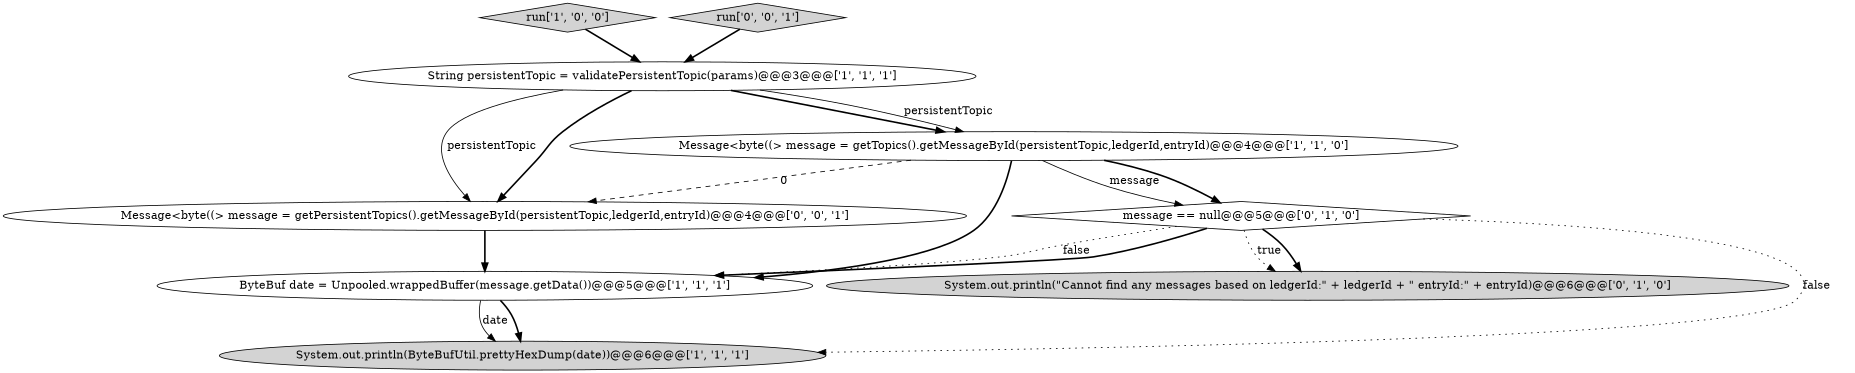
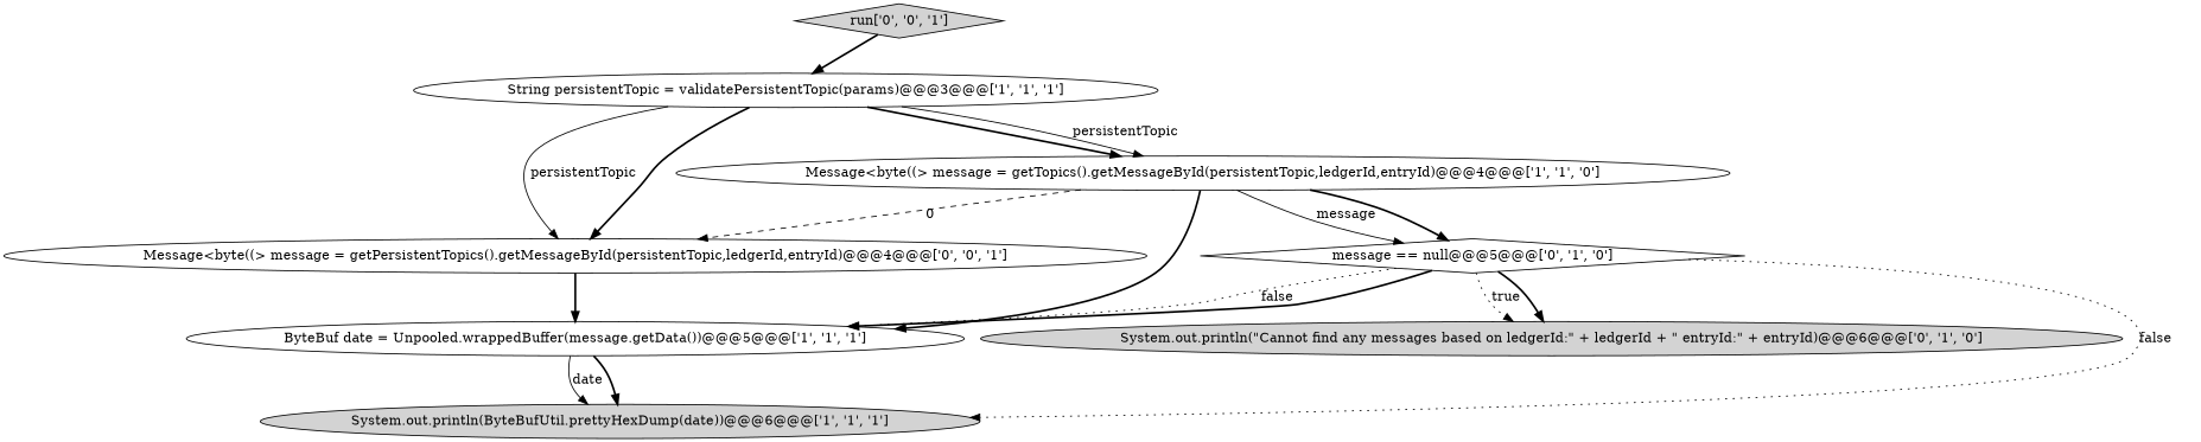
  digraph {
    node [fillcolor=white shape=ellipse style=filled]
    edge [style=bold]
    n1 [label="Message<byte((> message = getTopics().getMessageById(persistentTopic,ledgerId,entryId)@@@4@@@['1', '1', '0']"]
    n2 [label="Message<byte((> message = getPersistentTopics().getMessageById(persistentTopic,ledgerId,entryId)@@@4@@@['0', '0', '1']"]
    n3 [label="ByteBuf date = Unpooled.wrappedBuffer(message.getData())@@@5@@@['1', '1', '1']"]
    n4 [label="message == null@@@5@@@['0', '1', '0']" shape=diamond]
    n5 [fillcolor=lightgray label="System.out.println(ByteBufUtil.prettyHexDump(date))@@@6@@@['1', '1', '1']"]
    n6 [fillcolor=lightgray label="System.out.println(\"Cannot find any messages based on ledgerId:\" + ledgerId + \" entryId:\" + entryId)@@@6@@@['0', '1', '0']"]
-   n7 [fillcolor=lightgray label="run['1', '0', '0']" shape=diamond]
    n8 [label="String persistentTopic = validatePersistentTopic(params)@@@3@@@['1', '1', '1']"]
    n9 [fillcolor=lightgray label="run['0', '0', '1']" shape=diamond]
    n1 -> n2 [label=0 style=dashed]
    n1 -> n3
    n1 -> n4 [label=message style=solid]
    n1 -> n4
    n2 -> n3
    n3 -> n5
    n3 -> n5 [label=date style=solid]
    n4 -> n3
    n4 -> n3 [label=false style=dotted]
    n4 -> n5 [label=false style=dotted]
    n4 -> n6 [label=true style=dotted]
    n4 -> n6
-   n7 -> n8
    n8 -> n1
    n8 -> n1 [label=persistentTopic style=solid]
    n8 -> n2 [label=persistentTopic style=solid]
    n8 -> n2
    n9 -> n8
  }
